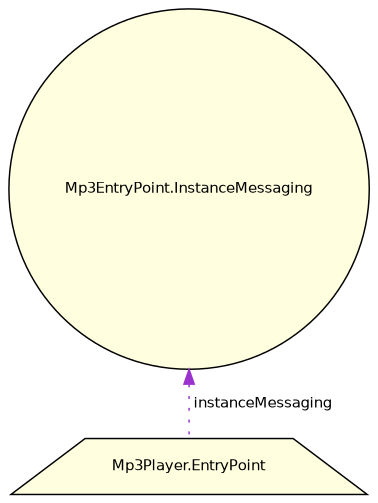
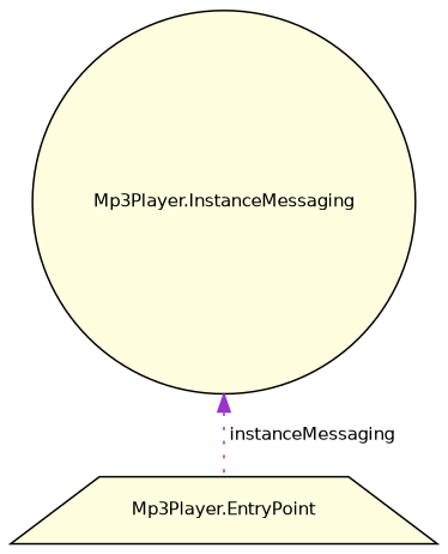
  digraph {
    node [color=black fillcolor=lightyellow fontname=Helvetica fontsize=10 style=filled]
    n1 [fontcolor=black height=0.2 label="Mp3Player.EntryPoint" shape=trapezium width=0.4]
-   n2 [height=0.2 label="Mp3EntryPoint.InstanceMessaging" shape=circle width=0.4]
+   n2 [height=0.2 label="Mp3Player.InstanceMessaging" shape=circle width=0.4]
    n2 -> n1 [color=darkorchid3 dir=back fontname=Helvetica fontsize=10 label=" instanceMessaging" labelfontname=Helvetica labelfontsize=10 style=dotted]
  }
